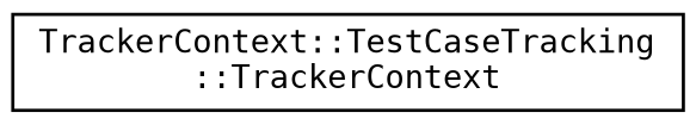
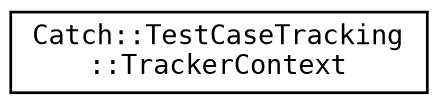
  digraph {
    rankdir=LR
    fontname="DejaVu Sans Mono"
-   n1 [color=black fillcolor=white fontname="DejaVu Sans Mono" fontsize=10 height=0.2 label="TrackerContext::TestCaseTracking\l::TrackerContext" shape=record style=filled width=0.4]
+   n1 [color=black fillcolor=white fontname="DejaVu Sans Mono" fontsize=10 height=0.2 label="Catch::TestCaseTracking\l::TrackerContext" shape=record style=filled width=0.4]
  }
